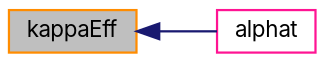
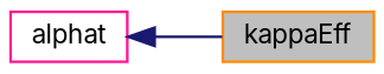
  digraph {
    rankdir=LR
    fontname=Inter
    node [fontname=Inter fontsize=10 shape=record]
    n1 [color=darkorange fillcolor=grey75 fontcolor=black height=0.2 label=kappaEff style=filled width=0.4]
    n2 [color=deeppink height=0.2 label=alphat width=0.4]
-   n1 -> n2 [color=midnightblue dir=back fontname=Inter fontsize=10 labelfontname=FreeSans labelfontsize=10 style=solid]
+   n2 -> n1 [color=midnightblue dir=back fontname=Inter fontsize=10 labelfontname=FreeSans labelfontsize=10 style=solid]
  }
